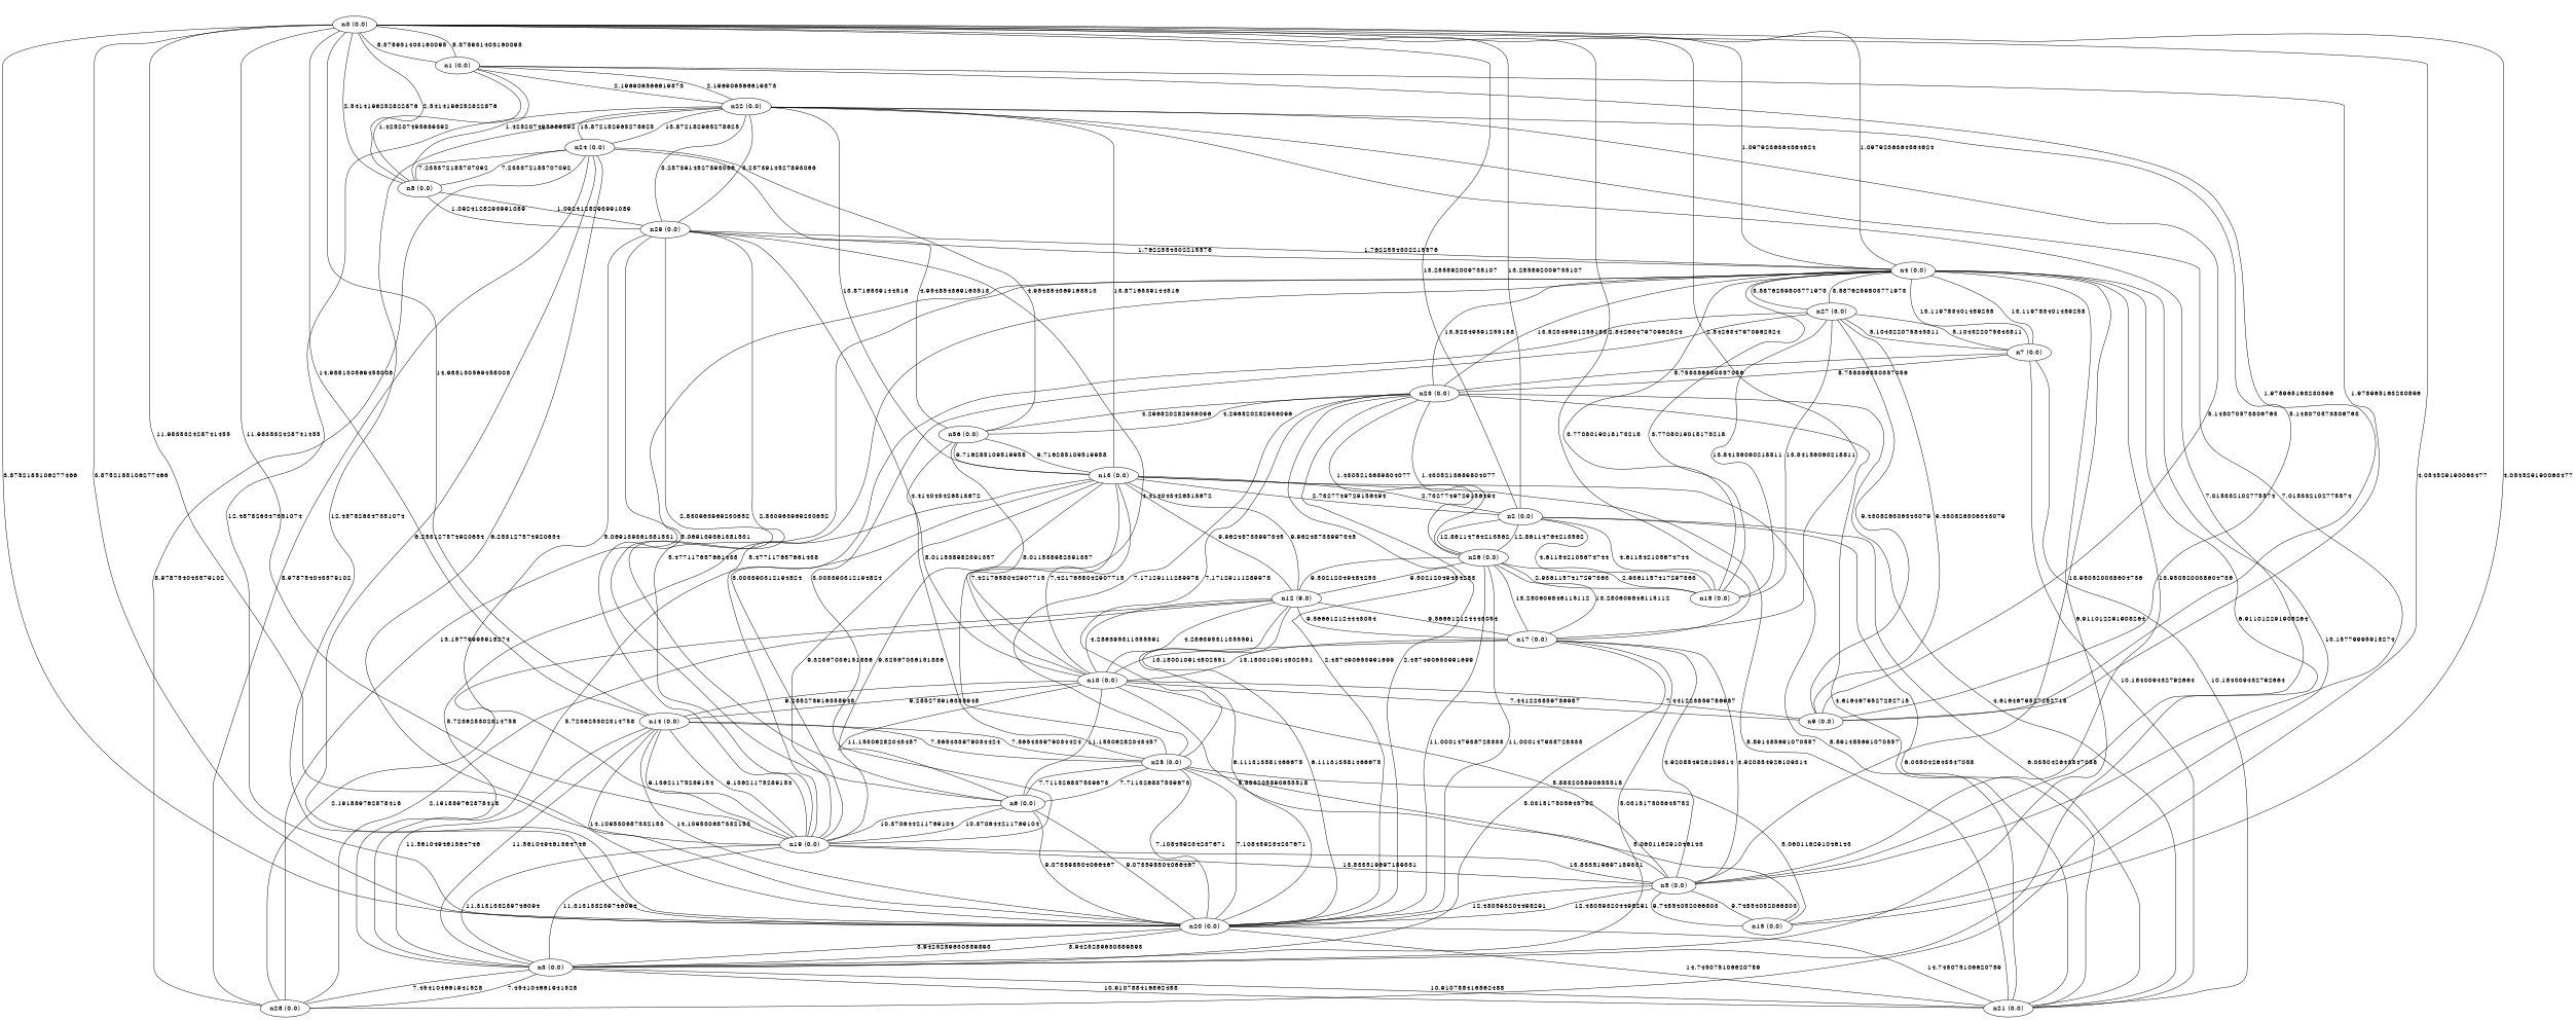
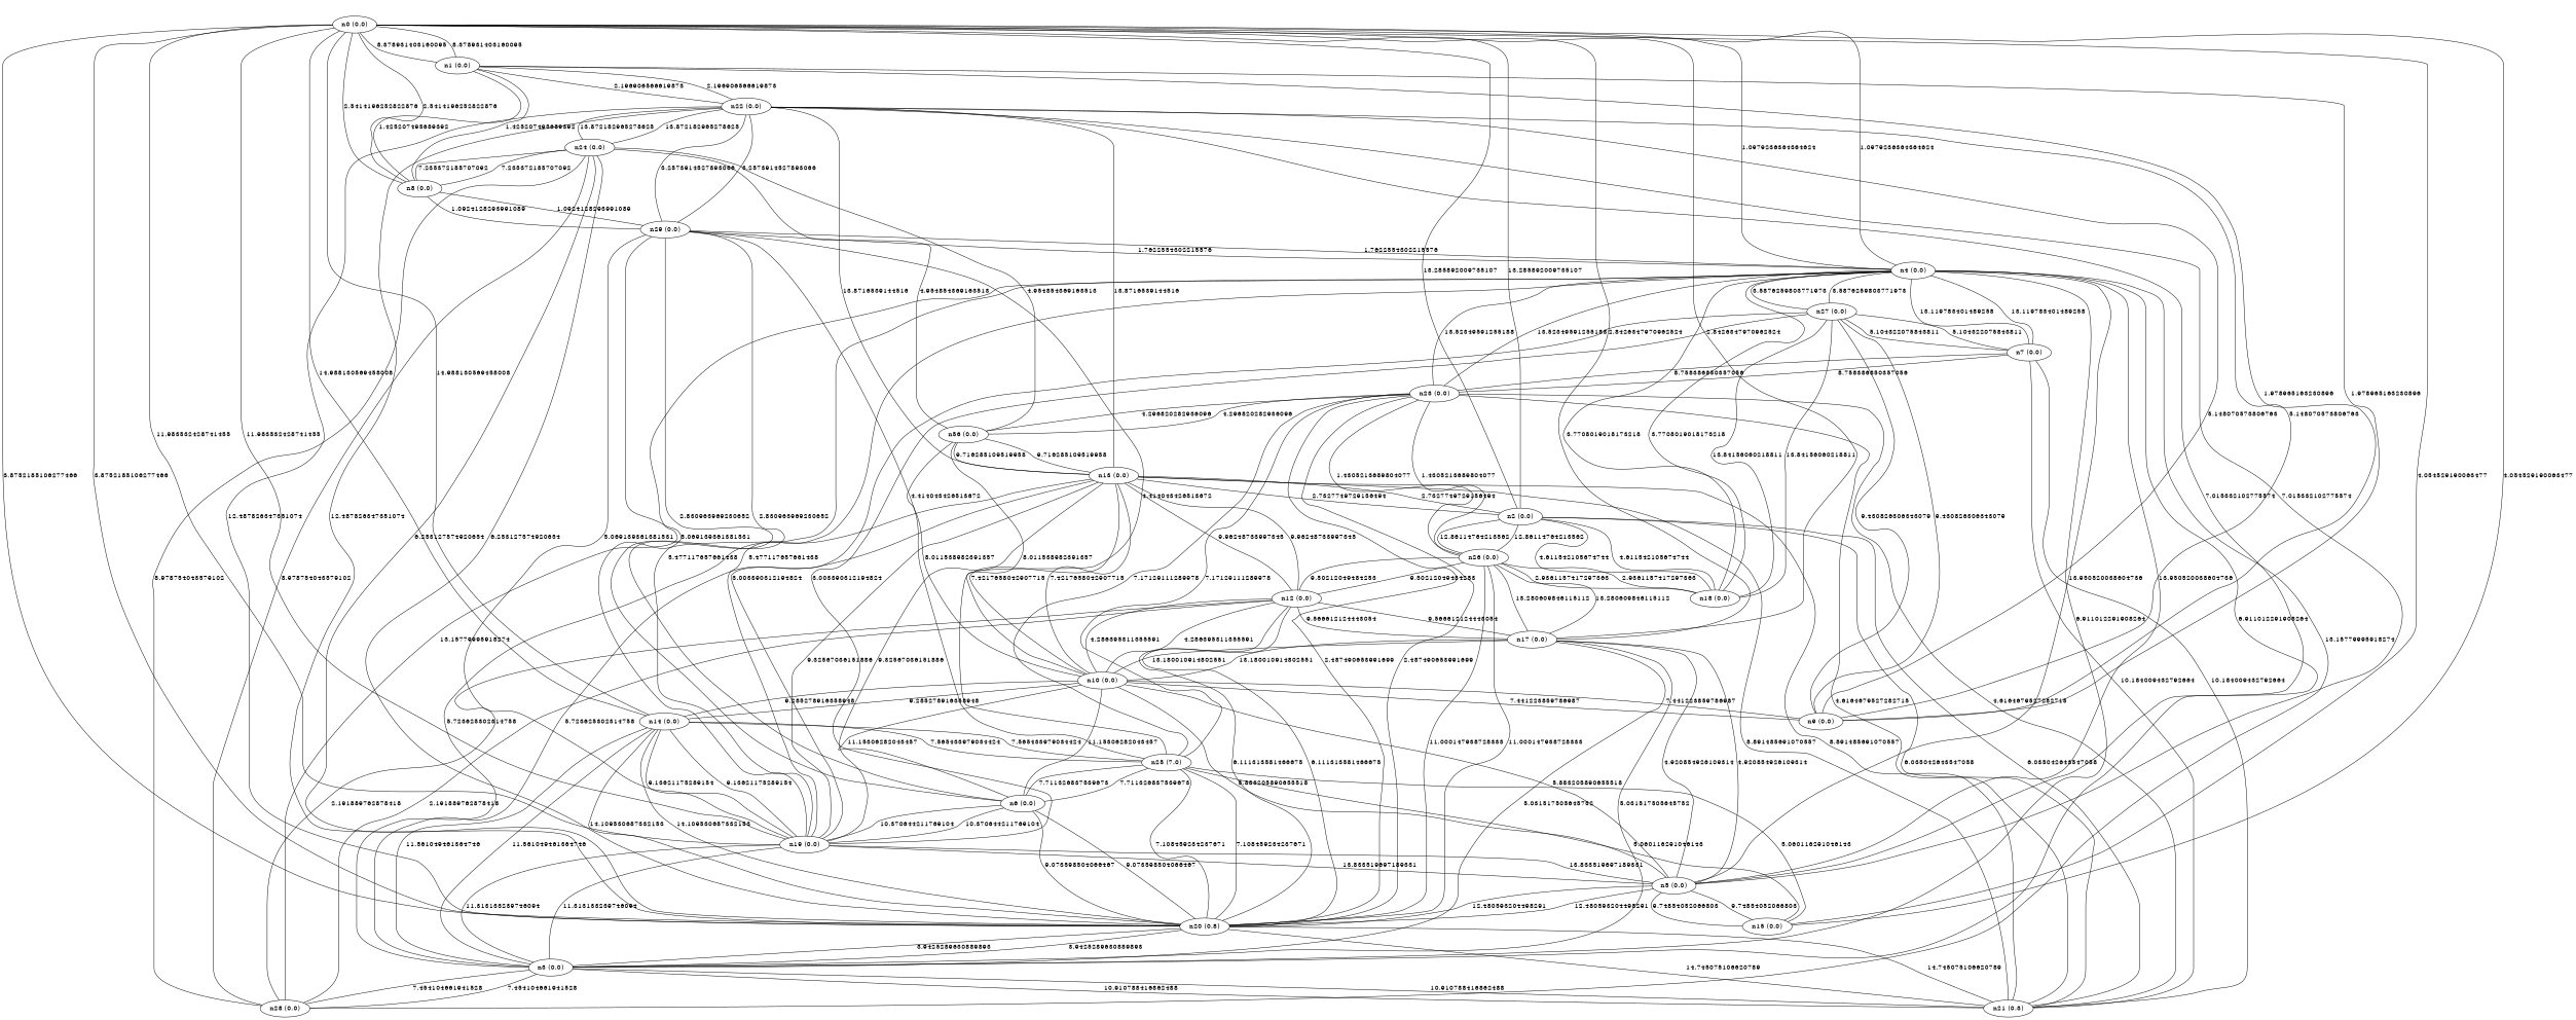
  graph {
    edge [weight=8.378931403160095]
    n1 [label="n0 (0.0)"]
    n2 [label="n1 (0.0)"]
    n3 [label="n2 (0.0)"]
    n4 [label="n4 (0.0)"]
    n5 [label="n8 (0.0)"]
    n6 [label="n14 (0.0)"]
    n7 [label="n15 (0.0)"]
    n8 [label="n17 (0.0)"]
    n9 [label="n19 (0.0)"]
-   n10 [label="n20 (0.0)"]
+   n10 [label="n20 (0.8)"]
    n11 [label="n9 (0.0)"]
    n12 [label="n22 (0.0)"]
    n13 [label="n13 (0.0)"]
    n14 [label="n18 (0.0)"]
-   n15 [label="n21 (0.0)"]
+   n15 [label="n21 (0.3)"]
    n16 [label="n26 (0.0)"]
    n17 [label="n3 (0.0)"]
    n18 [label="n28 (0.0)"]
    n19 [label="n5 (0.0)"]
    n20 [label="n7 (0.0)"]
    n21 [label="n23 (0.0)"]
-   n22 [label="n27 (3.0)"]
+   n22 [label="n27 (0.0)"]
    n23 [label="n29 (0.0)"]
    n24 [label="n24 (0.0)"]
    n25 [label="n10 (0.0)"]
-   n26 [label="n25 (0.0)"]
-   n27 [label="n12 (9.0)"]
+   n26 [label="n25 (7.0)"]
+   n27 [label="n12 (0.0)"]
    n28 [label="n6 (0.0)"]
    n29 [label="n56 (0.0)"]
    n1 -- n2 [label=8.378931403160095]
    n1 -- n3 [label=13.285892009735107 weight=13.285892009735107]
    n1 -- n4 [label=1.0979236364364624 weight=1.0979236364364624]
    n1 -- n5 [label=2.5414196252822876 weight=2.5414196252822876]
    n1 -- n6 [label=14.988130569458008 weight=14.988130569458008]
    n1 -- n7 [label=4.054529190063477 weight=4.054529190063477]
    n1 -- n8 [label=2.8426347970962524 weight=2.8426347970962524]
    n1 -- n9 [label=11.983532428741455 weight=11.983532428741455]
    n1 -- n10 [label=3.8752185106277466 weight=3.8752185106277466]
    n2 -- n1 [label=8.378931403160095]
    n2 -- n5 [label=1.425207495689392 weight=1.425207495689392]
    n2 -- n11 [label=1.978965163230896 weight=1.978965163230896]
    n2 -- n12 [label=2.196906566619873 weight=2.196906566619873]
    n3 -- n1 [label=13.285892009735107 weight=13.285892009735107]
    n3 -- n13 [label=2.7327749729156494 weight=2.7327749729156494]
    n3 -- n14 [label=4.611542105674744 weight=4.611542105674744]
    n3 -- n15 [label=6.035042643547058 weight=6.035042643547058]
    n3 -- n16 [label=12.86114764213562 weight=12.86114764213562]
    n4 -- n1 [label=1.0979236364364624 weight=1.0979236364364624]
    n4 -- n9 [label=5.477117657661438 weight=5.477117657661438]
    n4 -- n14 [label=3.7708019018173218 weight=3.7708019018173218]
    n4 -- n17 [label=6.911012291908264 weight=6.911012291908264]
    n4 -- n18 [label=13.15779995918274 weight=13.15779995918274]
    n4 -- n19 [label=13.950520038604736 weight=13.950520038604736]
    n4 -- n20 [label=13.119783401489258 weight=13.119783401489258]
    n4 -- n21 [label=13.52349591255188 weight=13.52349591255188]
    n4 -- n22 [label=3.5876259803771973 weight=3.5876259803771973]
    n4 -- n23 [label=1.7622554302215576 weight=1.7622554302215576]
    n5 -- n1 [label=2.5414196252822876 weight=2.5414196252822876]
    n5 -- n2 [label=1.425207495689392 weight=1.425207495689392]
    n5 -- n23 [label=1.0924128293991089 weight=1.0924128293991089]
    n5 -- n24 [label=7.235372185707092 weight=7.235372185707092]
    n6 -- n1 [label=14.988130569458008 weight=14.988130569458008]
    n6 -- n9 [label=9.13621175289154 weight=9.13621175289154]
    n6 -- n10 [label=14.109530687332153 weight=14.109530687332153]
    n6 -- n17 [label=11.561049461364746 weight=11.561049461364746]
    n6 -- n25 [label=9.285278916358948 weight=9.285278916358948]
    n6 -- n26 [label=7.565433979034424 weight=7.565433979034424]
    n7 -- n1 [label=4.054529190063477 weight=4.054529190063477]
    n7 -- n19 [label=9.74854052066803 weight=9.74854052066803]
    n7 -- n26 [label=5.060116291046143 weight=5.060116291046143]
    n8 -- n1 [label=2.8426347970962524 weight=2.8426347970962524]
    n8 -- n16 [label=13.280609846115112 weight=13.280609846115112]
    n8 -- n17 [label=5.031517505645752 weight=5.031517505645752]
    n8 -- n19 [label=4.920854926109314 weight=4.920854926109314]
    n8 -- n25 [label=13.180010914802551 weight=13.180010914802551]
    n8 -- n27 [label=9.566612124443054 weight=9.566612124443054]
    n9 -- n1 [label=11.983532428741455 weight=11.983532428741455]
    n9 -- n4 [label=5.477117657661438 weight=5.477117657661438]
    n9 -- n6 [label=9.13621175289154 weight=9.13621175289154]
    n9 -- n13 [label=9.32567036151886 weight=9.32567036151886]
    n9 -- n17 [label=11.313133239746094 weight=11.313133239746094]
    n9 -- n19 [label=13.833519697189331 weight=13.833519697189331]
    n9 -- n22 [label=3.003390312194824 weight=3.003390312194824]
    n9 -- n23 [label=5.069139361381531 weight=5.069139361381531]
    n9 -- n28 [label=10.370644211769104 weight=10.370644211769104]
    n10 -- n1 [label=3.8752185106277466 weight=3.8752185106277466]
    n10 -- n6 [label=14.109530687332153 weight=14.109530687332153]
    n10 -- n12 [label=12.487826347351074 weight=12.487826347351074]
    n10 -- n15 [label=14.745075106620789 weight=14.745075106620789]
    n10 -- n16 [label=11.000147938728333 weight=11.000147938728333]
    n10 -- n17 [label=3.9425289630889893 weight=3.9425289630889893]
    n10 -- n19 [label=12.480593204498291 weight=12.480593204498291]
    n10 -- n21 [label=2.487490653991699 weight=2.487490653991699]
    n10 -- n24 [label=6.253127574920654 weight=6.253127574920654]
    n10 -- n26 [label=7.108459234237671 weight=7.108459234237671]
    n10 -- n27 [label=6.111313581466675 weight=6.111313581466675]
    n10 -- n28 [label=9.073598504066467 weight=9.073598504066467]
    n11 -- n2 [label=1.978965163230896 weight=1.978965163230896]
    n11 -- n12 [label=5.148070573806763 weight=5.148070573806763]
    n11 -- n22 [label=9.430826306343079 weight=9.430826306343079]
    n11 -- n25 [label=7.441223859786987 weight=7.441223859786987]
    n12 -- n2 [label=2.196906566619873 weight=2.196906566619873]
    n12 -- n10 [label=12.487826347351074 weight=12.487826347351074]
    n12 -- n11 [label=5.148070573806763 weight=5.148070573806763]
    n12 -- n13 [label=13.8716539144516 weight=13.8716539144516]
    n12 -- n19 [label=7.015332102775574 weight=7.015332102775574]
    n12 -- n23 [label=3.2573914527893066 weight=3.2573914527893066]
    n12 -- n24 [label=13.872182965278625 weight=13.872182965278625]
    n13 -- n3 [label=2.7327749729156494 weight=2.7327749729156494]
    n13 -- n9 [label=9.32567036151886 weight=9.32567036151886]
    n13 -- n12 [label=13.8716539144516 weight=13.8716539144516]
    n13 -- n15 [label=8.891485691070557 weight=8.891485691070557]
    n13 -- n17 [label=5.723625302314758 weight=5.723625302314758]
    n13 -- n25 [label=7.4217658042907715 weight=7.4217658042907715]
    n13 -- n27 [label=9.96248733997345 weight=9.96248733997345]
    n13 -- n29 [label=9.716285109519958 weight=9.716285109519958]
    n14 -- n3 [label=4.611542105674744 weight=4.611542105674744]
    n14 -- n4 [label=3.7708019018173218 weight=3.7708019018173218]
    n14 -- n16 [label=2.9361157417297363 weight=2.9361157417297363]
    n14 -- n22 [label=13.84156060218811 weight=13.84156060218811]
    n15 -- n3 [label=6.035042643547058 weight=6.035042643547058]
    n15 -- n10 [label=14.745075106620789 weight=14.745075106620789]
    n15 -- n13 [label=8.891485691070557 weight=8.891485691070557]
    n15 -- n17 [label=10.910788416862488 weight=10.910788416862488]
    n15 -- n20 [label=10.184009432792664 weight=10.184009432792664]
    n15 -- n21 [label=4.6164679527282715 weight=4.6164679527282715]
    n16 -- n3 [label=12.86114764213562 weight=12.86114764213562]
    n16 -- n8 [label=13.280609846115112 weight=13.280609846115112]
    n16 -- n10 [label=11.000147938728333 weight=11.000147938728333]
    n16 -- n14 [label=2.9361157417297363 weight=2.9361157417297363]
    n16 -- n21 [label=1.4305213689804077 weight=1.4305213689804077]
    n16 -- n27 [label=9.50212049484253 weight=9.50212049484253]
    n17 -- n4 [label=6.911012291908264 weight=6.911012291908264]
    n17 -- n6 [label=11.561049461364746 weight=11.561049461364746]
    n17 -- n8 [label=5.031517505645752 weight=5.031517505645752]
    n17 -- n9 [label=11.313133239746094 weight=11.313133239746094]
    n17 -- n10 [label=3.9425289630889893 weight=3.9425289630889893]
    n17 -- n13 [label=5.723625302314758 weight=5.723625302314758]
    n17 -- n15 [label=10.910788416862488 weight=10.910788416862488]
    n17 -- n18 [label=7.454104661941528 weight=7.454104661941528]
    n18 -- n4 [label=13.15779995918274 weight=13.15779995918274]
    n18 -- n17 [label=7.454104661941528 weight=7.454104661941528]
    n18 -- n24 [label=8.978754043579102 weight=8.978754043579102]
    n18 -- n27 [label=2.191889762878418 weight=2.191889762878418]
    n19 -- n4 [label=13.950520038604736 weight=13.950520038604736]
    n19 -- n7 [label=9.74854052066803 weight=9.74854052066803]
    n19 -- n8 [label=4.920854926109314 weight=4.920854926109314]
    n19 -- n9 [label=13.833519697189331 weight=13.833519697189331]
    n19 -- n10 [label=12.480593204498291 weight=12.480593204498291]
    n19 -- n12 [label=7.015332102775574 weight=7.015332102775574]
    n19 -- n25 [label=5.883205890655518 weight=5.883205890655518]
    n20 -- n4 [label=13.119783401489258 weight=13.119783401489258]
    n20 -- n15 [label=10.184009432792664 weight=10.184009432792664]
    n20 -- n21 [label=8.758386850357056 weight=8.758386850357056]
    n20 -- n22 [label=5.104322075843811 weight=5.104322075843811]
    n21 -- n4 [label=13.52349591255188 weight=13.52349591255188]
    n21 -- n10 [label=2.487490653991699 weight=2.487490653991699]
    n21 -- n15 [label=4.6164679527282715 weight=4.6164679527282715]
    n21 -- n16 [label=1.4305213689804077 weight=1.4305213689804077]
    n21 -- n20 [label=8.758386850357056 weight=8.758386850357056]
    n21 -- n26 [label=7.17129111289978 weight=7.17129111289978]
    n21 -- n29 [label=4.296820282936096 weight=4.296820282936096]
    n22 -- n4 [label=3.5876259803771973 weight=3.5876259803771973]
    n22 -- n9 [label=3.003390312194824 weight=3.003390312194824]
    n22 -- n11 [label=9.430826306343079 weight=9.430826306343079]
    n22 -- n14 [label=13.84156060218811 weight=13.84156060218811]
    n22 -- n20 [label=5.104322075843811 weight=5.104322075843811]
    n23 -- n4 [label=1.7622554302215576 weight=1.7622554302215576]
    n23 -- n5 [label=1.0924128293991089 weight=1.0924128293991089]
    n23 -- n9 [label=5.069139361381531 weight=5.069139361381531]
    n23 -- n12 [label=3.2573914527893066 weight=3.2573914527893066]
    n23 -- n26 [label=4.414043426513672 weight=4.414043426513672]
    n23 -- n28 [label=2.830963969230652 weight=2.830963969230652]
    n24 -- n5 [label=7.235372185707092 weight=7.235372185707092]
    n24 -- n10 [label=6.253127574920654 weight=6.253127574920654]
    n24 -- n12 [label=13.872182965278625 weight=13.872182965278625]
    n24 -- n18 [label=8.978754043579102 weight=8.978754043579102]
    n24 -- n29 [label=4.954854369163513 weight=4.954854369163513]
    n25 -- n6 [label=9.285278916358948 weight=9.285278916358948]
    n25 -- n8 [label=13.180010914802551 weight=13.180010914802551]
    n25 -- n11 [label=7.441223859786987 weight=7.441223859786987]
    n25 -- n13 [label=7.4217658042907715 weight=7.4217658042907715]
    n25 -- n19 [label=5.883205890655518 weight=5.883205890655518]
    n25 -- n27 [label=4.286395311355591 weight=4.286395311355591]
    n25 -- n28 [label=11.15306282043457 weight=11.15306282043457]
    n25 -- n29 [label=8.011538982391357 weight=8.011538982391357]
    n26 -- n6 [label=7.565433979034424 weight=7.565433979034424]
    n26 -- n7 [label=5.060116291046143 weight=5.060116291046143]
    n26 -- n10 [label=7.108459234237671 weight=7.108459234237671]
    n26 -- n21 [label=7.17129111289978 weight=7.17129111289978]
    n26 -- n23 [label=4.414043426513672 weight=4.414043426513672]
    n26 -- n28 [label=7.711326837539673 weight=7.711326837539673]
    n27 -- n8 [label=9.566612124443054 weight=9.566612124443054]
    n27 -- n10 [label=6.111313581466675 weight=6.111313581466675]
    n27 -- n13 [label=9.96248733997345 weight=9.96248733997345]
    n27 -- n16 [label=9.50212049484253 weight=9.50212049484253]
    n27 -- n18 [label=2.191889762878418 weight=2.191889762878418]
    n27 -- n25 [label=4.286395311355591 weight=4.286395311355591]
    n28 -- n9 [label=10.370644211769104 weight=10.370644211769104]
    n28 -- n10 [label=9.073598504066467 weight=9.073598504066467]
    n28 -- n23 [label=2.830963969230652 weight=2.830963969230652]
    n28 -- n25 [label=11.15306282043457 weight=11.15306282043457]
    n28 -- n26 [label=7.711326837539673 weight=7.711326837539673]
    n29 -- n13 [label=9.716285109519958 weight=9.716285109519958]
    n29 -- n21 [label=4.296820282936096 weight=4.296820282936096]
    n29 -- n24 [label=4.954854369163513 weight=4.954854369163513]
    n29 -- n25 [label=8.011538982391357 weight=8.011538982391357]
  }
